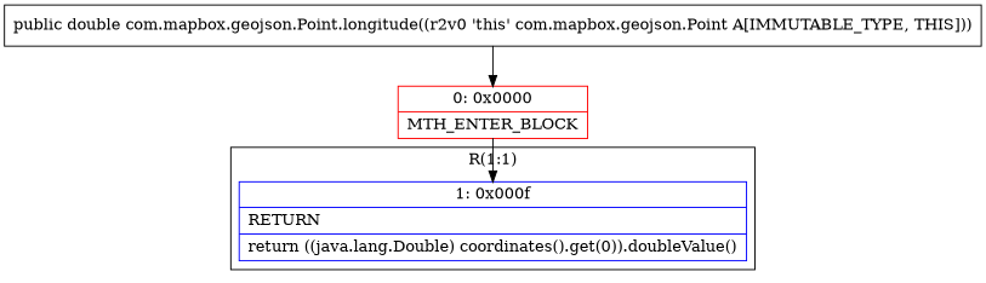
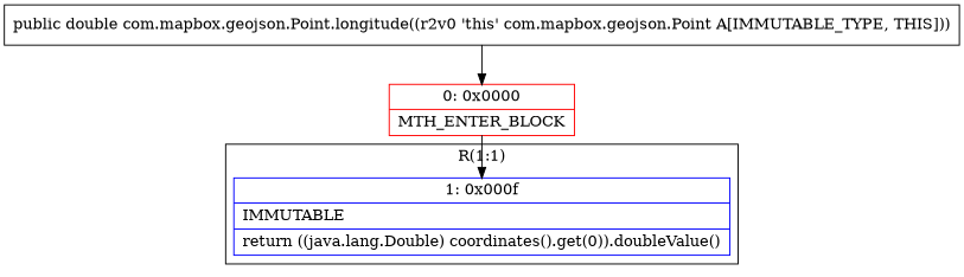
  digraph {
    node [shape=record]
-   n1 [color=blue label="{1\:\ 0x000f|RETURN\l|return ((java.lang.Double) coordinates().get(0)).doubleValue()\l}"]
+   n1 [color=blue label="{1\:\ 0x000f|IMMUTABLE\l|return ((java.lang.Double) coordinates().get(0)).doubleValue()\l}"]
    n2 [color=red label="{0\:\ 0x0000|MTH_ENTER_BLOCK\l}"]
    n3 [label="{public double com.mapbox.geojson.Point.longitude((r2v0 'this' com.mapbox.geojson.Point A[IMMUTABLE_TYPE, THIS])) }"]
    subgraph cluster_1 {
      label="R(1:1)"
      n1
    }
    n2 -> n1
    n3 -> n2
  }
